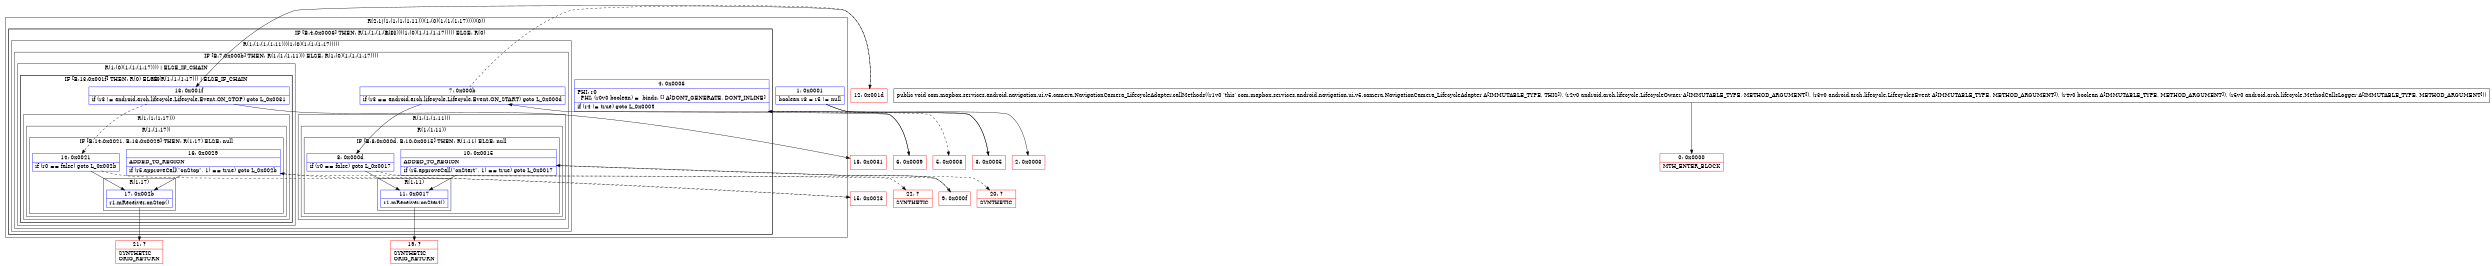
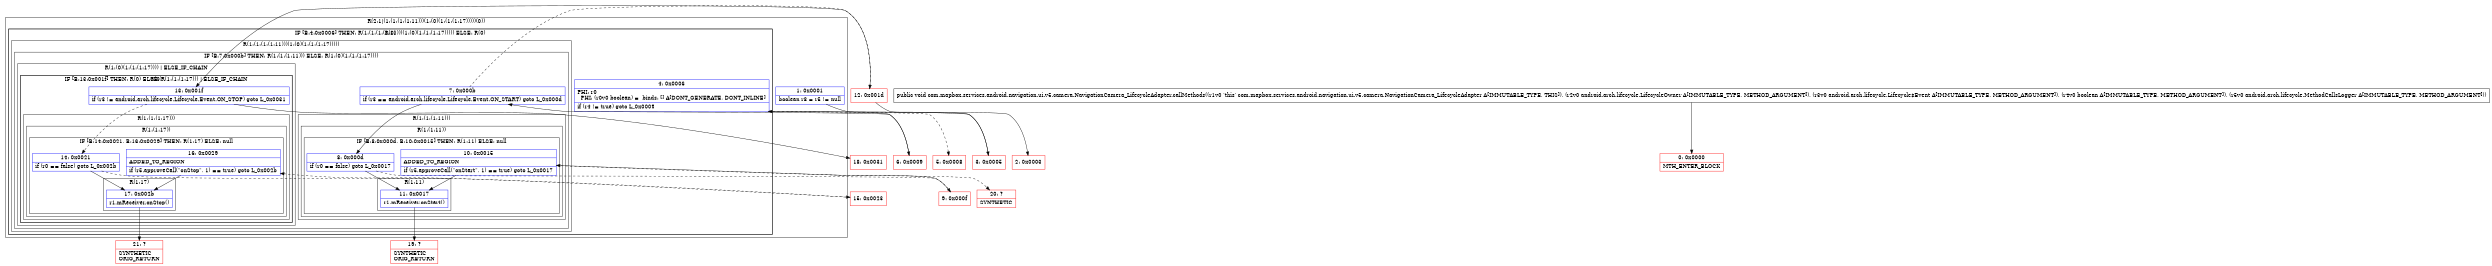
  digraph {
    node [color=red shape=record]
    n1 [color=blue label="{11\:\ 0x0017|r1.mReceiver.onStart()\l}"]
    n2 [color=blue label="{8\:\ 0x000d|if (r0 == false) goto L_0x0017\l}"]
    n3 [color=blue label="{10\:\ 0x0015|ADDED_TO_REGION\l|if (r5.approveCall(\"onStart\", 1) == true) goto L_0x0017\l}"]
    n4 [color=blue label="{17\:\ 0x002b|r1.mReceiver.onStop()\l}"]
    n5 [color=blue label="{14\:\ 0x0021|if (r0 == false) goto L_0x002b\l}"]
    n6 [color=blue label="{16\:\ 0x0029|ADDED_TO_REGION\l|if (r5.approveCall(\"onStop\", 1) == true) goto L_0x002b\l}"]
    n7 [color=blue label="{13\:\ 0x001f|if (r3 != android.arch.lifecycle.Lifecycle.Event.ON_STOP) goto L_0x0031\l}"]
    n8 [color=blue label="{7\:\ 0x000b|if (r3 == android.arch.lifecycle.Lifecycle.Event.ON_START) goto L_0x000d\l}"]
    n9 [color=blue label="{4\:\ 0x0006|PHI: r0 \l  PHI: (r0v0 boolean) =  binds: [] A[DONT_GENERATE, DONT_INLINE]\l|if (r4 != true) goto L_0x0009\l}"]
    n10 [color=blue label="{1\:\ 0x0001|boolean r8 = r5 != null\l}"]
    n11 [label="{19\:\ ?|SYNTHETIC\lORIG_RETURN\l}"]
    n12 [label="{9\:\ 0x000f}"]
    n13 [label="{20\:\ ?|SYNTHETIC\l}"]
    n14 [label="{21\:\ ?|SYNTHETIC\lORIG_RETURN\l}"]
    n15 [label="{15\:\ 0x0023}"]
-   n16 [label="{22\:\ ?|SYNTHETIC\l}"]
    n17 [label="{18\:\ 0x0031}"]
    n18 [label="{12\:\ 0x001d}"]
    n19 [label="{5\:\ 0x0008}"]
    n20 [label="{6\:\ 0x0009}"]
    n21 [label="{2\:\ 0x0003}"]
    n22 [label="{3\:\ 0x0005}"]
    n23 [label="{0\:\ 0x0000|MTH_ENTER_BLOCK\l}"]
    n24 [label="{public void com.mapbox.services.android.navigation.ui.v5.camera.NavigationCamera_LifecycleAdapter.callMethods((r1v0 'this' com.mapbox.services.android.navigation.ui.v5.camera.NavigationCamera_LifecycleAdapter A[IMMUTABLE_TYPE, THIS]), (r2v0 android.arch.lifecycle.LifecycleOwner A[IMMUTABLE_TYPE, METHOD_ARGUMENT]), (r3v0 android.arch.lifecycle.Lifecycle$Event A[IMMUTABLE_TYPE, METHOD_ARGUMENT]), (r4v0 boolean A[IMMUTABLE_TYPE, METHOD_ARGUMENT]), (r5v0 android.arch.lifecycle.MethodCallsLogger A[IMMUTABLE_TYPE, METHOD_ARGUMENT])) }" color=""]
    subgraph cluster_1 {
      label="R(2:1|(1:(1:(1:(1:11)))(1:(0)(1:(1:(1:17)))))(0))"
      n10
      subgraph cluster_2 {
        label="IF [B:4:0x0006] THEN: R(1:(1:(1:(1:11)))(1:(0)(1:(1:(1:17))))) ELSE: R(0)"
        n9
        subgraph cluster_3 {
          label="R(1:(1:(1:(1:11)))(1:(0)(1:(1:(1:17)))))"
          subgraph cluster_4 {
            label="IF [B:7:0x000b] THEN: R(1:(1:(1:11))) ELSE: R(1:(0)(1:(1:(1:17))))"
            n8
            subgraph cluster_5 {
              label="R(1:(1:(1:11)))"
              subgraph cluster_6 {
                label="R(1:(1:11))"
                subgraph cluster_7 {
                  label="IF [B:8:0x000d, B:10:0x0015] THEN: R(1:11) ELSE: null"
                  n2
                  n3
                  subgraph cluster_8 {
                    label="R(1:11)"
                    n1
                  }
                }
              }
            }
            subgraph cluster_9 {
              label="R(1:(0)(1:(1:(1:17)))) | ELSE_IF_CHAIN\l"
              subgraph cluster_10 {
                label="IF [B:13:0x001f] THEN: R(0) ELSE: R(1:(1:(1:17))) | ELSE_IF_CHAIN\l"
                n7
                subgraph cluster_11 {
                  label="R(0)"
                }
                subgraph cluster_12 {
                  label="R(1:(1:(1:17)))"
                  subgraph cluster_13 {
                    label="R(1:(1:17))"
                    subgraph cluster_14 {
                      label="IF [B:14:0x0021, B:16:0x0029] THEN: R(1:17) ELSE: null"
                      n5
                      n6
                      subgraph cluster_15 {
                        label="R(1:17)"
                        n4
                      }
                    }
                  }
                }
              }
            }
          }
        }
        subgraph cluster_16 {
          label="R(0)"
        }
      }
    }
    n1 -> n11
    n2 -> n1
    n2 -> n12 [style=dashed]
    n3 -> n1
    n3 -> n13 [style=dashed]
    n4 -> n14
    n5 -> n4
    n5 -> n15 [style=dashed]
    n6 -> n4
-   n6 -> n16 [style=dashed]
    n7 -> n5 [style=dashed]
    n7 -> n17
    n8 -> n2
    n8 -> n18 [style=dashed]
    n9 -> n19 [style=dashed]
    n9 -> n20
-   n10 -> n21
+   n18 -> n21
    n10 -> n22
    n12 -> n3
    n15 -> n6 [style=dashed]
    n18 -> n7
    n20 -> n8
    n22 -> n9
    n24 -> n23
  }
